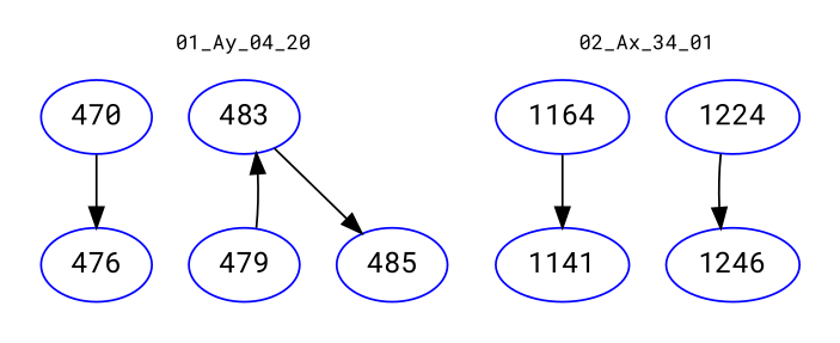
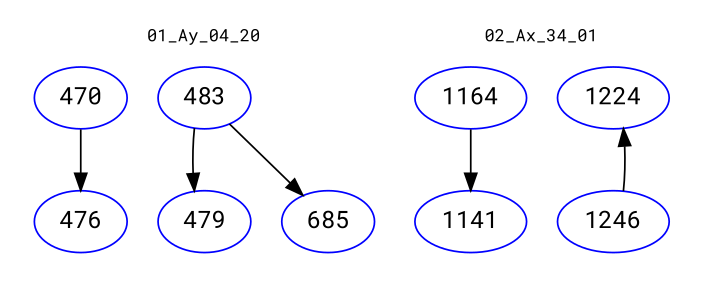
  digraph {
    fontname="Roboto Mono"
    node [color=blue fontname="Roboto Mono"]
    edge [color=black fontname="Roboto Mono"]
    n1 [label=483]
    n2 [label=479]
-   n3 [label=485]
+   n3 [label=685]
    n4 [label=470]
    n5 [label=476]
    n6 [label=1224]
    n7 [label=1246]
    n8 [label=1164]
    n9 [label=1141]
    subgraph cluster_1 {
      color=white
      fontsize=10
      label="01_Ay_04_20"
      n1
      n2
      n3
      n4
      n5
    }
    subgraph cluster_2 {
      color=white
      fontsize=10
      label="02_Ax_34_01"
      n6
      n7
      n8
      n9
    }
-   n2 -> n1
+   n1 -> n2
    n1 -> n3
    n4 -> n5
-   n6 -> n7
+   n7 -> n6
    n8 -> n9
  }
